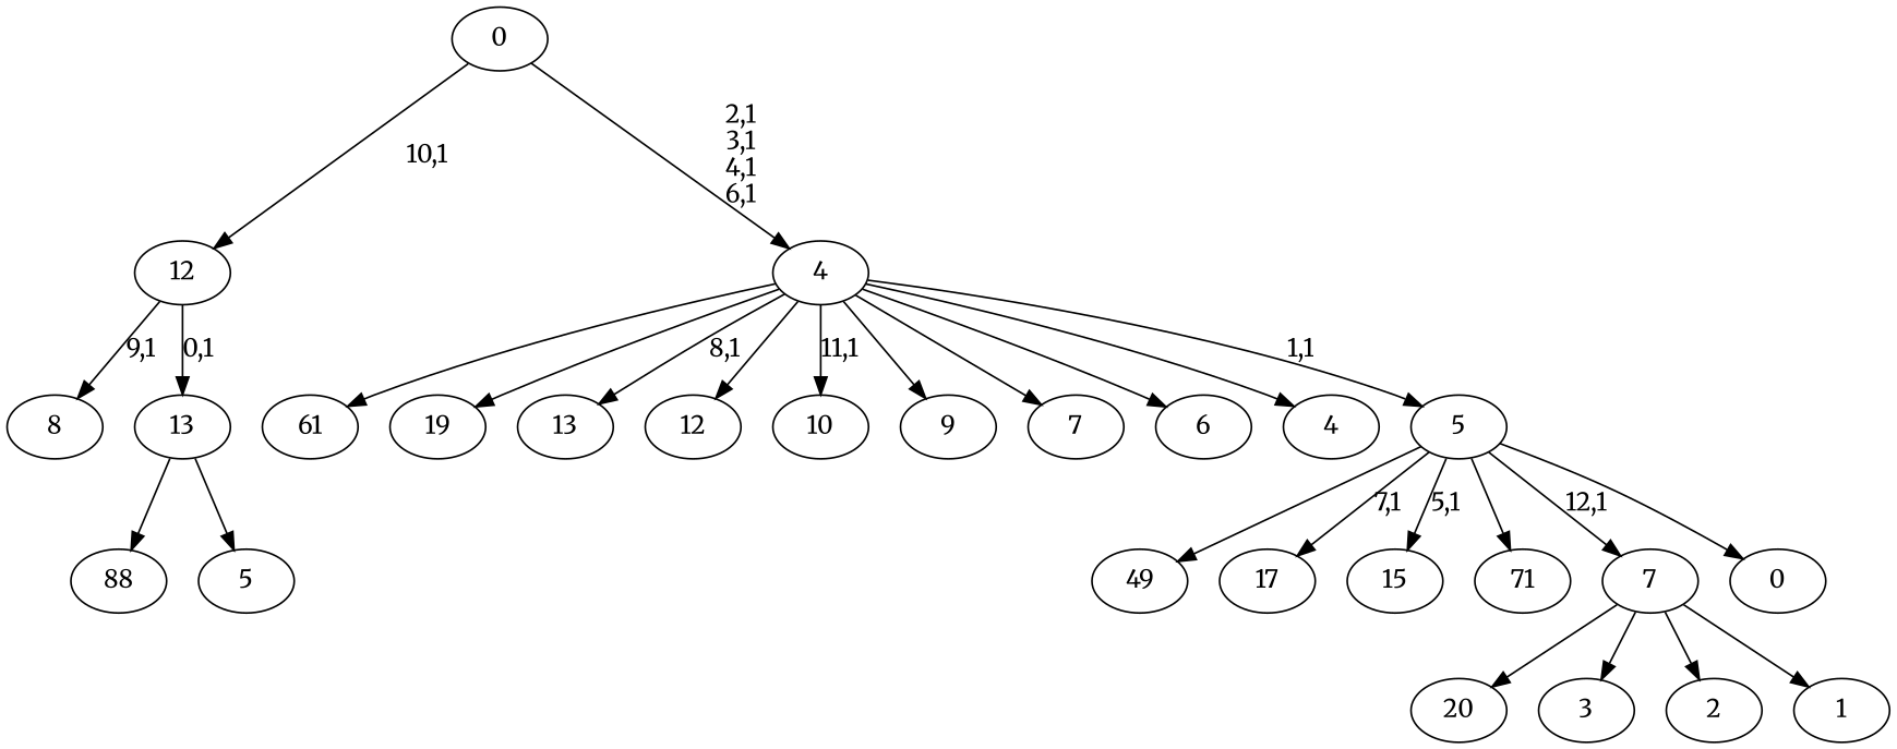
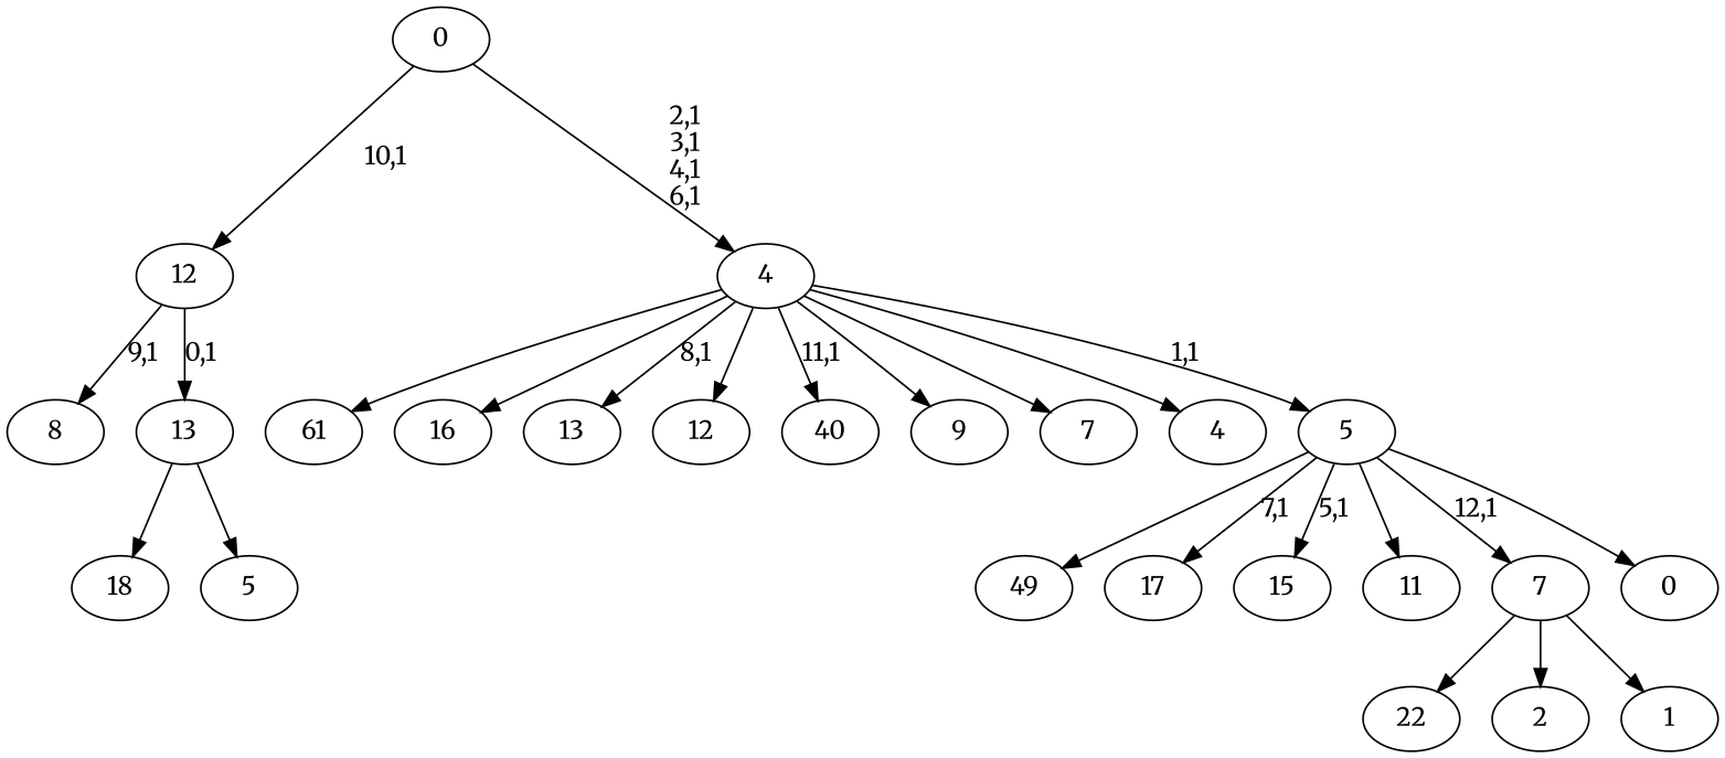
  digraph {
    fontname=Merriweather
    node [fontname=Merriweather]
    edge [fontname=Merriweather]
    n1 [label=61]
-   n2 [label=20]
+   n2 [label=22]
    n3 [label=49]
-   n4 [label=88]
+   n4 [label=18]
    n5 [label=17]
-   n6 [label=19]
+   n6 [label=16]
    n7 [label=15]
    n8 [label=13]
    n9 [label=12]
-   n10 [label=71]
-   n11 [label=10]
+   n10 [label=11]
+   n11 [label=40]
    n12 [label=9]
    n13 [label=8]
    n14 [label=7]
-   n15 [label=6]
    n16 [label=5]
    13
    12
    n19 [label=4]
-   n20 [label=3]
    n21 [label=2]
    n22 [label=1]
    7
    n24 [label=0]
    5
    4
    0
    13 -> n4
    13 -> n16
    12 -> n13 [label="9,1"]
    12 -> 13 [label="0,1"]
    7 -> n2
-   7 -> n20
    7 -> n21
    7 -> n22
    5 -> n3
    5 -> n5 [label="7,1"]
    5 -> n7 [label="5,1"]
    5 -> n10
    5 -> 7 [label="12,1"]
    5 -> n24
    4 -> n1
    4 -> n6
    4 -> n8 [label="8,1"]
    4 -> n9
    4 -> n11 [label="11,1"]
    4 -> n12
    4 -> n14
-   4 -> n15
    4 -> n19
    4 -> 5 [label="1,1"]
    0 -> 12 [label="10,1"]
    0 -> 4 [label="2,1\n3,1\n4,1\n6,1"]
  }
